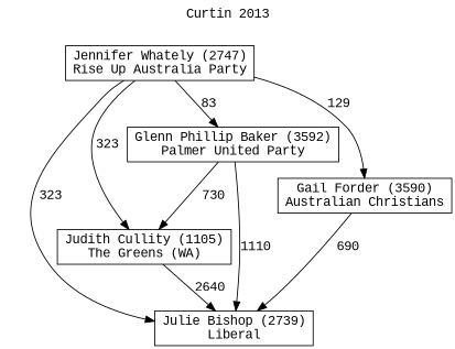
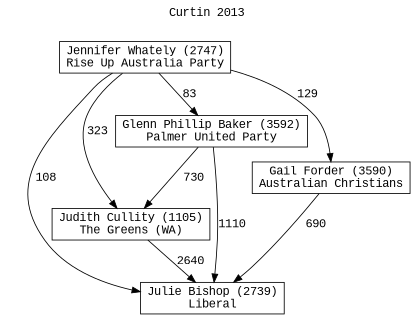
  digraph {
    fontname="Liberation Mono"
    label="Curtin 2013"
    labelloc=t
    mclimit=10
    node [fontname="Liberation Mono" shape=box]
    edge [fontname="Liberation Mono"]
    n1 [label="Julie Bishop (2739)\nLiberal"]
    n2 [label="Judith Cullity (1105)\nThe Greens (WA)"]
    n3 [label="Glenn Phillip Baker (3592)\nPalmer United Party"]
    n4 [label="Gail Forder (3590)\nAustralian Christians"]
    n5 [label="Jennifer Whately (2747)\nRise Up Australia Party"]
    n2 -> n1 [label=2640]
    n3 -> n1 [label=1110]
    n3 -> n2 [label=730]
    n4 -> n1 [label=690]
-   n5 -> n1 [label=323]
+   n5 -> n1 [label=108]
    n5 -> n2 [label=323]
    n5 -> n3 [label=83]
    n5 -> n4 [label=129]
  }
